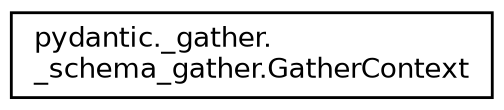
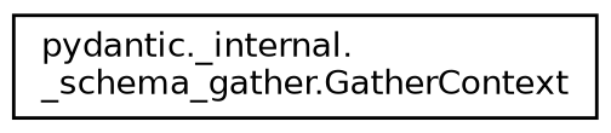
  digraph {
    rankdir=TB
-   n1 [color=black fillcolor=white fontname=Helvetica fontsize=10 height=0.2 label="pydantic._gather.\l_schema_gather.GatherContext" shape=record style=filled width=0.4]
+   n1 [color=black fillcolor=white fontname=Helvetica fontsize=10 height=0.2 label="pydantic._internal.\l_schema_gather.GatherContext" shape=record style=filled width=0.4]
  }
